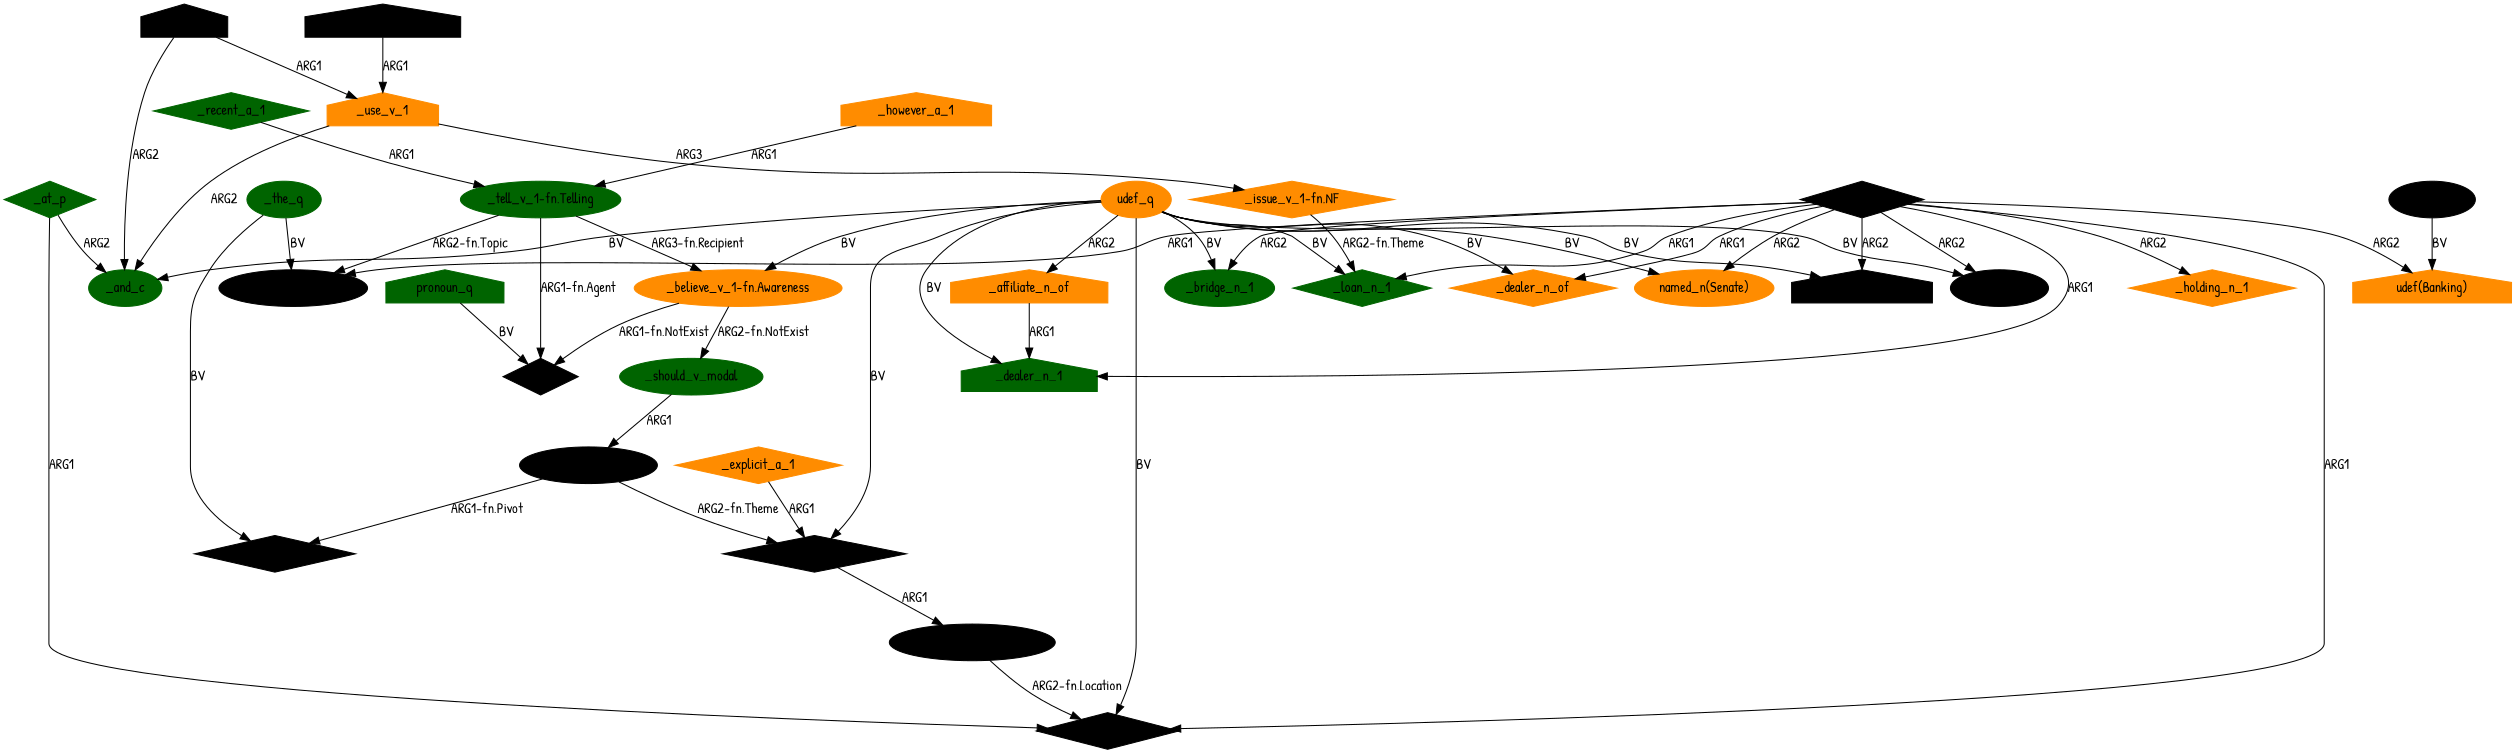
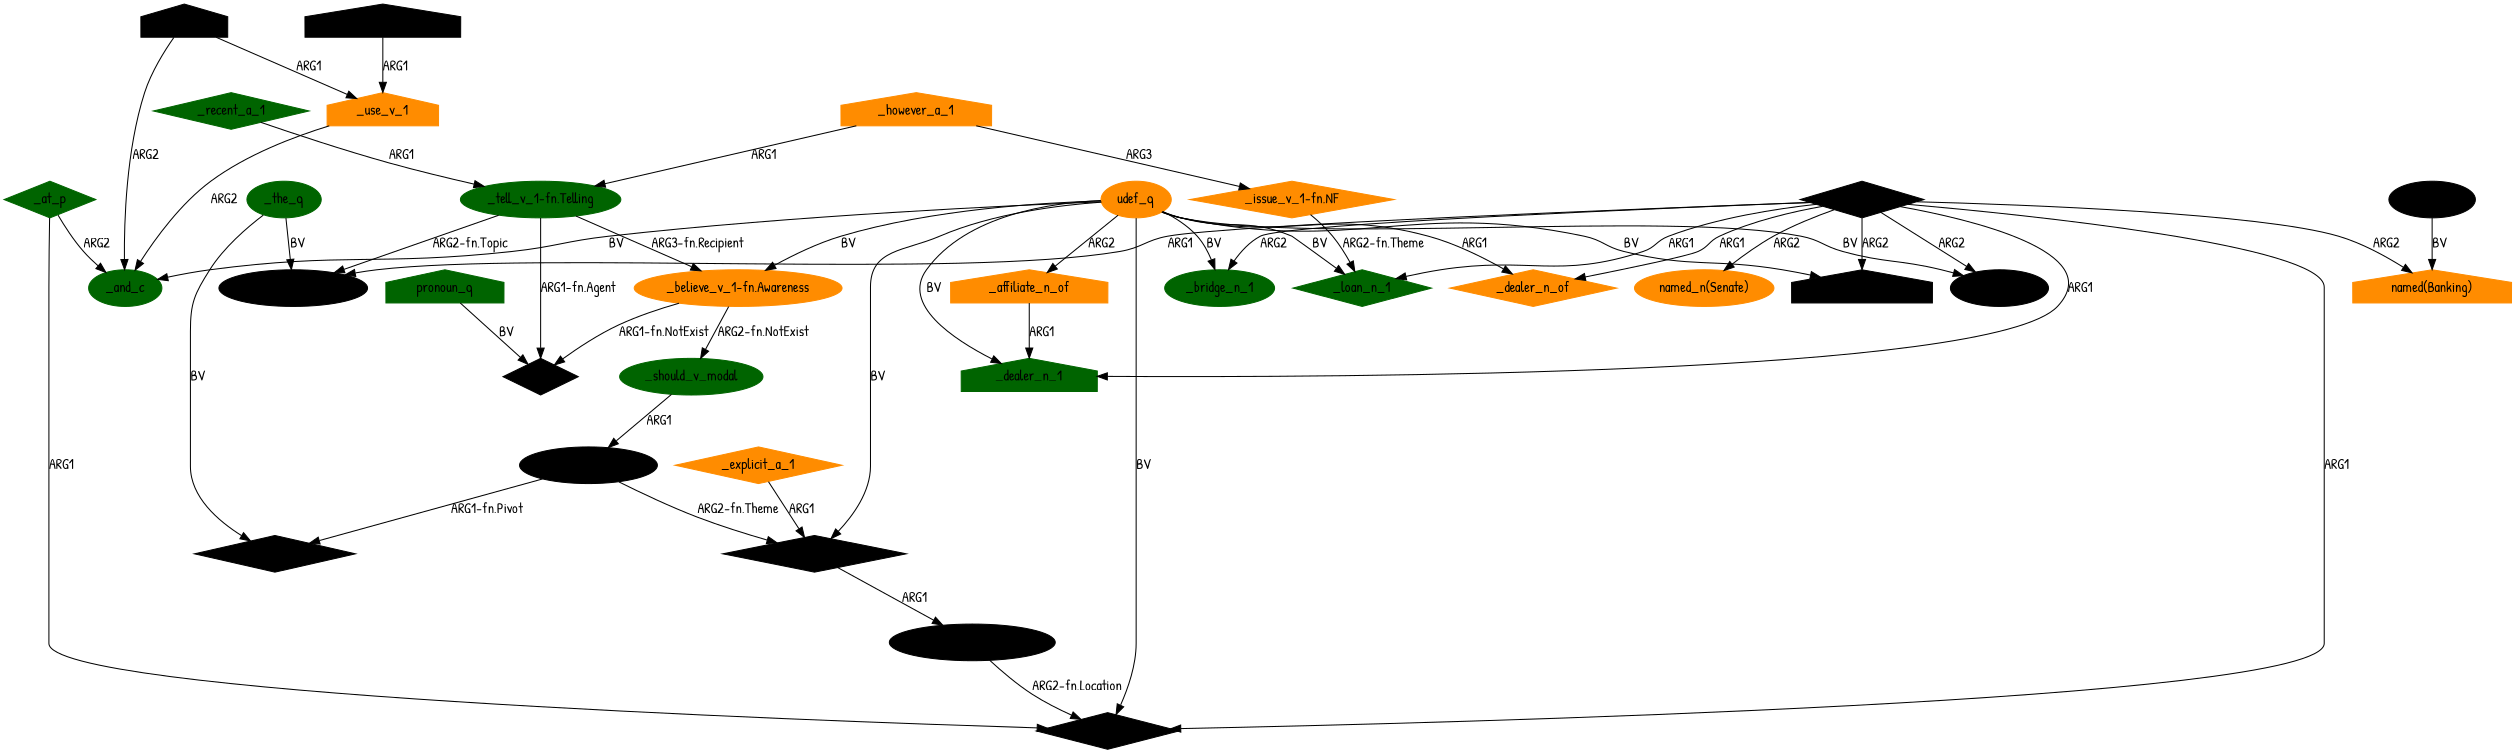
  digraph {
    fontname="Patrick Hand"
    node [color=black fontname="Patrick Hand" shape=ellipse style=filled]
    edge [fontname="Patrick Hand"]
    _the_q [color=darkgreen]
    _agency_n_1 [shape=diamond]
    _committee_n_of
    parg_d [shape=house]
    _use_v_1 [color=darkorange shape=house]
    _and_c [color=darkgreen]
    "_issue_v_1-fn.NF" [color=darkorange shape=diamond]
    _loan_n_1 [color=darkgreen shape=diamond]
    "_tell_v_1-fn.Telling" [color=darkgreen]
    pron [shape=diamond]
    "_believe_v_1-fn.Awareness" [color=darkorange]
    _should_v_modal [color=darkgreen]
-   "named(Banking)" [color=darkorange shape=house label="udef(Banking)"]
+   "named(Banking)" [color=darkorange shape=house]
    proper_q
    udef_q [color=darkorange]
    _debt_n_1
    _authority_n_1 [shape=diamond]
    _dealer_n_1 [color=darkgreen shape=house]
    _bridge_n_1 [color=darkgreen]
    _affiliate_n_of [color=darkorange shape=house]
    _level_n_1 [shape=diamond]
    n22 [color=darkorange label=_dealer_n_of shape=diamond]
    "named_n(Senate)" [color=darkorange]
    _broker_n_1 [shape=house]
    "_monitor_v_1-fn.NF"
-   _holding_n_1 [color=darkorange shape=diamond]
    _recent_a_1 [color=darkgreen shape=diamond]
    compound [shape=diamond]
    "_have_v_1-fn.IN"
    pronoun_q [color=darkgreen shape=house]
    _explicit_a_1 [color=darkorange shape=diamond]
    _at_p [color=darkgreen shape=diamond]
    _however_a_1 [color=darkorange shape=house]
    _frequent_a_1 [shape=house]
    _the_q -> _agency_n_1 [label=BV]
    _the_q -> _committee_n_of [label=BV]
    parg_d -> _use_v_1 [label=ARG1]
    parg_d -> _and_c [label=ARG2]
    _use_v_1 -> _and_c [label=ARG2]
-   _use_v_1 -> "_issue_v_1-fn.NF" [label=ARG3]
+   _however_a_1 -> "_issue_v_1-fn.NF" [label=ARG3]
    "_issue_v_1-fn.NF" -> _loan_n_1 [label="ARG2-fn.Theme"]
    "_tell_v_1-fn.Telling" -> _committee_n_of [label="ARG2-fn.Topic"]
    "_tell_v_1-fn.Telling" -> pron [label="ARG1-fn.Agent"]
    "_tell_v_1-fn.Telling" -> "_believe_v_1-fn.Awareness" [label="ARG3-fn.Recipient"]
    "_believe_v_1-fn.Awareness" -> pron [label="ARG1-fn.NotExist"]
    "_believe_v_1-fn.Awareness" -> _should_v_modal [label="ARG2-fn.NotExist"]
    _should_v_modal -> "_have_v_1-fn.IN" [label=ARG1]
    proper_q -> "named(Banking)" [label=BV]
    udef_q -> _and_c [label=BV]
    udef_q -> _loan_n_1 [label=BV]
    udef_q -> "_believe_v_1-fn.Awareness" [label=BV]
    udef_q -> _debt_n_1 [label=BV]
    udef_q -> _authority_n_1 [label=BV]
    udef_q -> _dealer_n_1 [label=BV]
    udef_q -> _bridge_n_1 [label=BV]
    udef_q -> _affiliate_n_of [label=ARG2]
    udef_q -> _level_n_1 [label=BV]
-   udef_q -> n22 [label=BV]
-   udef_q -> "named_n(Senate)" [label=BV]
+   udef_q -> n22 [label=ARG1]
    udef_q -> _broker_n_1 [label=BV]
    _authority_n_1 -> "_monitor_v_1-fn.NF" [label=ARG1]
    _affiliate_n_of -> _dealer_n_1 [label=ARG1]
    "_monitor_v_1-fn.NF" -> _level_n_1 [label="ARG2-fn.Location"]
    _recent_a_1 -> "_tell_v_1-fn.Telling" [label=ARG1]
    compound -> _committee_n_of [label=ARG1]
    compound -> _loan_n_1 [label=ARG1]
    compound -> "named(Banking)" [label=ARG2]
    compound -> _debt_n_1 [label=ARG2]
    compound -> _dealer_n_1 [label=ARG1]
    compound -> _bridge_n_1 [label=ARG2]
    compound -> _level_n_1 [label=ARG1]
    compound -> n22 [label=ARG1]
    compound -> "named_n(Senate)" [label=ARG2]
    compound -> _broker_n_1 [label=ARG2]
-   compound -> _holding_n_1 [label=ARG2]
    "_have_v_1-fn.IN" -> _agency_n_1 [label="ARG1-fn.Pivot"]
    "_have_v_1-fn.IN" -> _authority_n_1 [label="ARG2-fn.Theme"]
    pronoun_q -> pron [label=BV]
    _explicit_a_1 -> _authority_n_1 [label=ARG1]
    _at_p -> _and_c [label=ARG2]
    _at_p -> _level_n_1 [label=ARG1]
    _however_a_1 -> "_tell_v_1-fn.Telling" [label=ARG1]
    _frequent_a_1 -> _use_v_1 [label=ARG1]
  }
